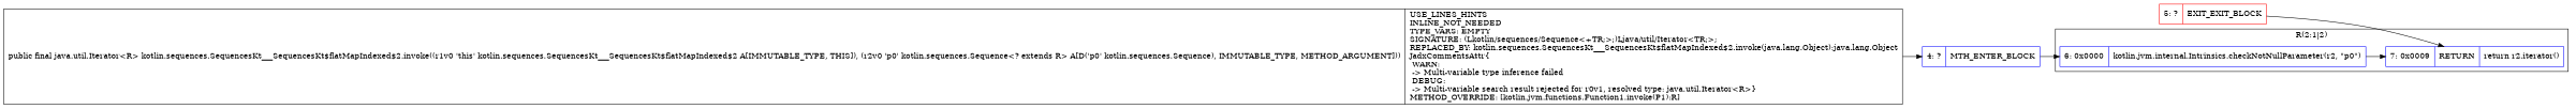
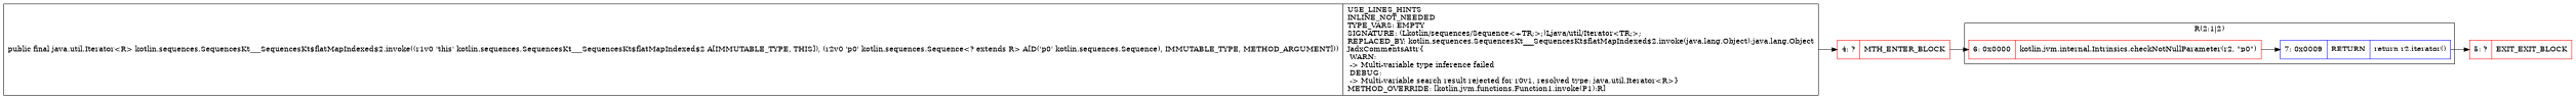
  digraph {
    rankdir=LR
    node [color=blue shape=record]
-   n1 [label="{6\:\ 0x0000|kotlin.jvm.internal.Intrinsics.checkNotNullParameter(r2, \"p0\")\l}"]
+   n1 [color=red label="{6\:\ 0x0000|kotlin.jvm.internal.Intrinsics.checkNotNullParameter(r2, \"p0\")\l}"]
    n2 [label="{7\:\ 0x0009|RETURN\l|return r2.iterator()\l}"]
    n3 [color=red label="{5\:\ ?|EXIT_EXIT_BLOCK\l}"]
-   n4 [label="{4\:\ ?|MTH_ENTER_BLOCK\l}"]
+   n4 [color=red label="{4\:\ ?|MTH_ENTER_BLOCK\l}"]
    n5 [label="{public final java.util.Iterator\<R\> kotlin.sequences.SequencesKt___SequencesKt$flatMapIndexed$2.invoke((r1v0 'this' kotlin.sequences.SequencesKt___SequencesKt$flatMapIndexed$2 A[IMMUTABLE_TYPE, THIS]), (r2v0 'p0' kotlin.sequences.Sequence\<? extends R\> A[D('p0' kotlin.sequences.Sequence), IMMUTABLE_TYPE, METHOD_ARGUMENT]))  | USE_LINES_HINTS\lINLINE_NOT_NEEDED\lTYPE_VARS: EMPTY\lSIGNATURE: (Lkotlin\/sequences\/Sequence\<+TR;\>;)Ljava\/util\/Iterator\<TR;\>;\lREPLACED_BY: kotlin.sequences.SequencesKt___SequencesKt$flatMapIndexed$2.invoke(java.lang.Object):java.lang.Object\lJadxCommentsAttr\{\l WARN: \l \-\> Multi\-variable type inference failed\l DEBUG: \l \-\> Multi\-variable search result rejected for r0v1, resolved type: java.util.Iterator\<R\>\}\lMETHOD_OVERRIDE: [kotlin.jvm.functions.Function1.invoke(P1):R]\l}" color=""]
    subgraph cluster_1 {
      label="R(2:1|2)"
      n1
      n2
    }
    n1 -> n2
-   n3 -> n2
+   n2 -> n3
    n4 -> n1
    n5 -> n4
  }
